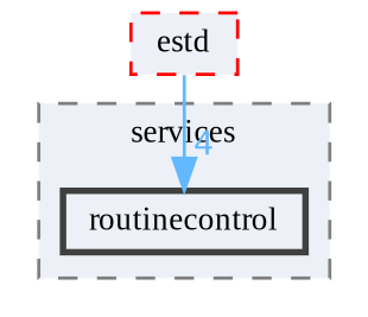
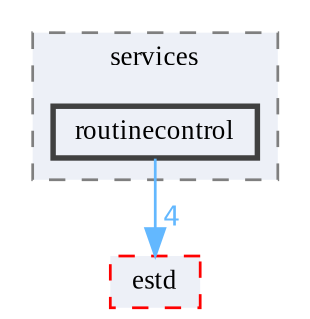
  digraph {
    compound=true
    fontname="Liberation Serif"
    node [fillcolor="#edf0f7" fontname="Liberation Serif" fontsize=10 shape=box]
    n1 [color=grey25 height=0.2 label=routinecontrol style="filled,bold" width=0.4]
    n2 [color=red height=0.2 label=estd style="filled,dashed" width=0.4]
    subgraph cluster_1 {
      bgcolor="#edf0f7"
      fontsize=10
      label=services
      pencolor=grey50
      style="filled,dashed"
      n1
    }
-   n2 -> n1 [color=steelblue1 fontcolor=steelblue1 fontname="Liberation Serif" fontsize=10 headlabel=4 labeldistance=1.5 labelfontname=Helvetica labelfontsize=10]
+   n1 -> n2 [color=steelblue1 fontcolor=steelblue1 fontname="Liberation Serif" fontsize=10 headlabel=4 labeldistance=1.5 labelfontname=Helvetica labelfontsize=10]
  }
